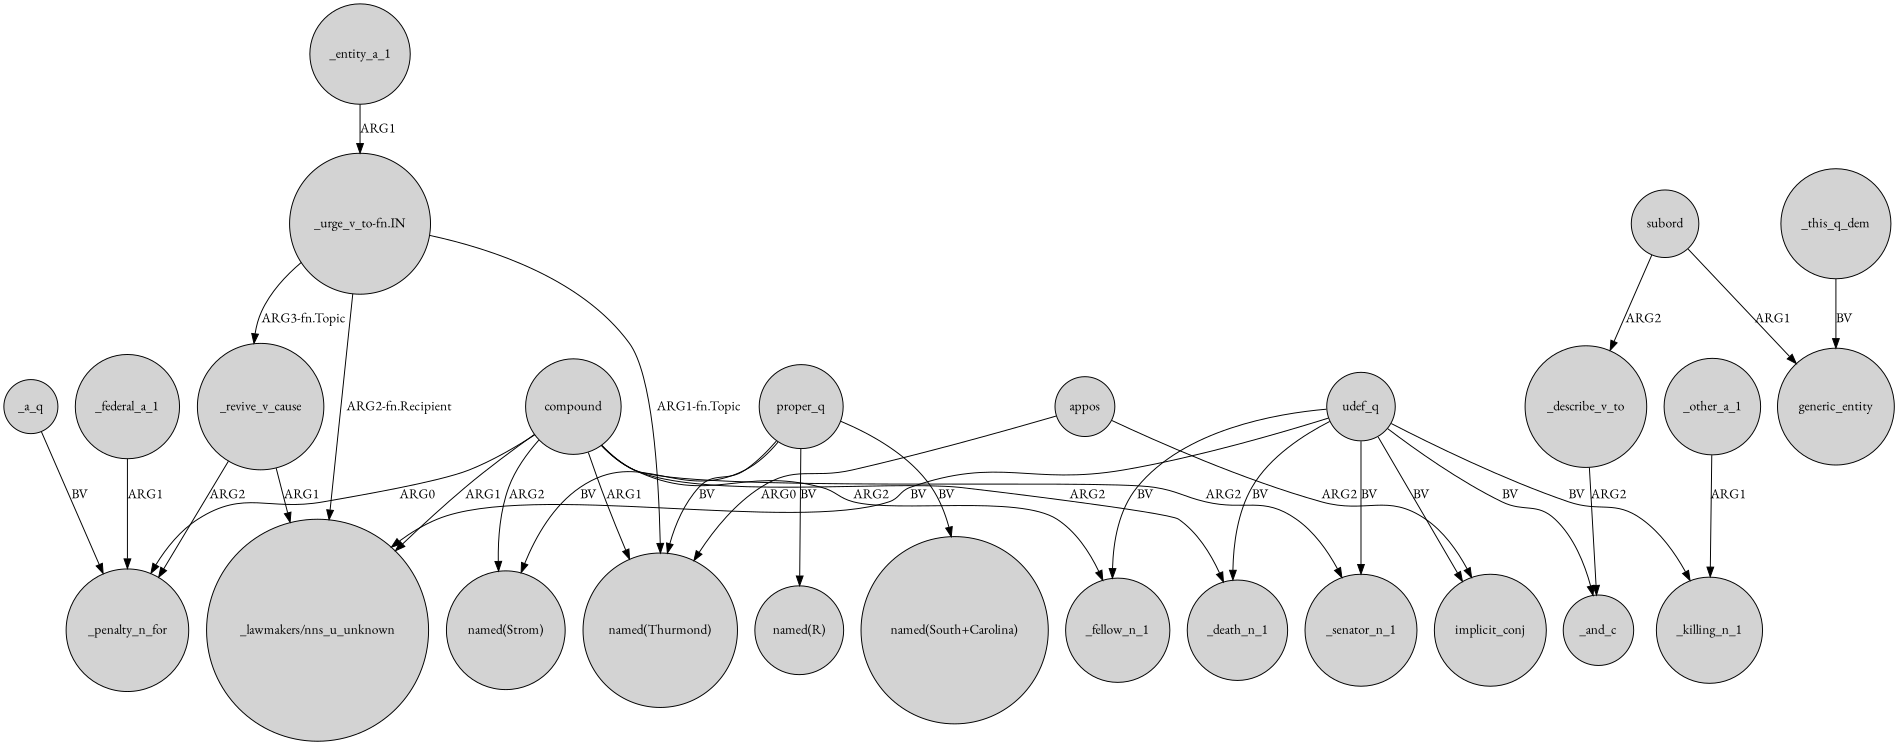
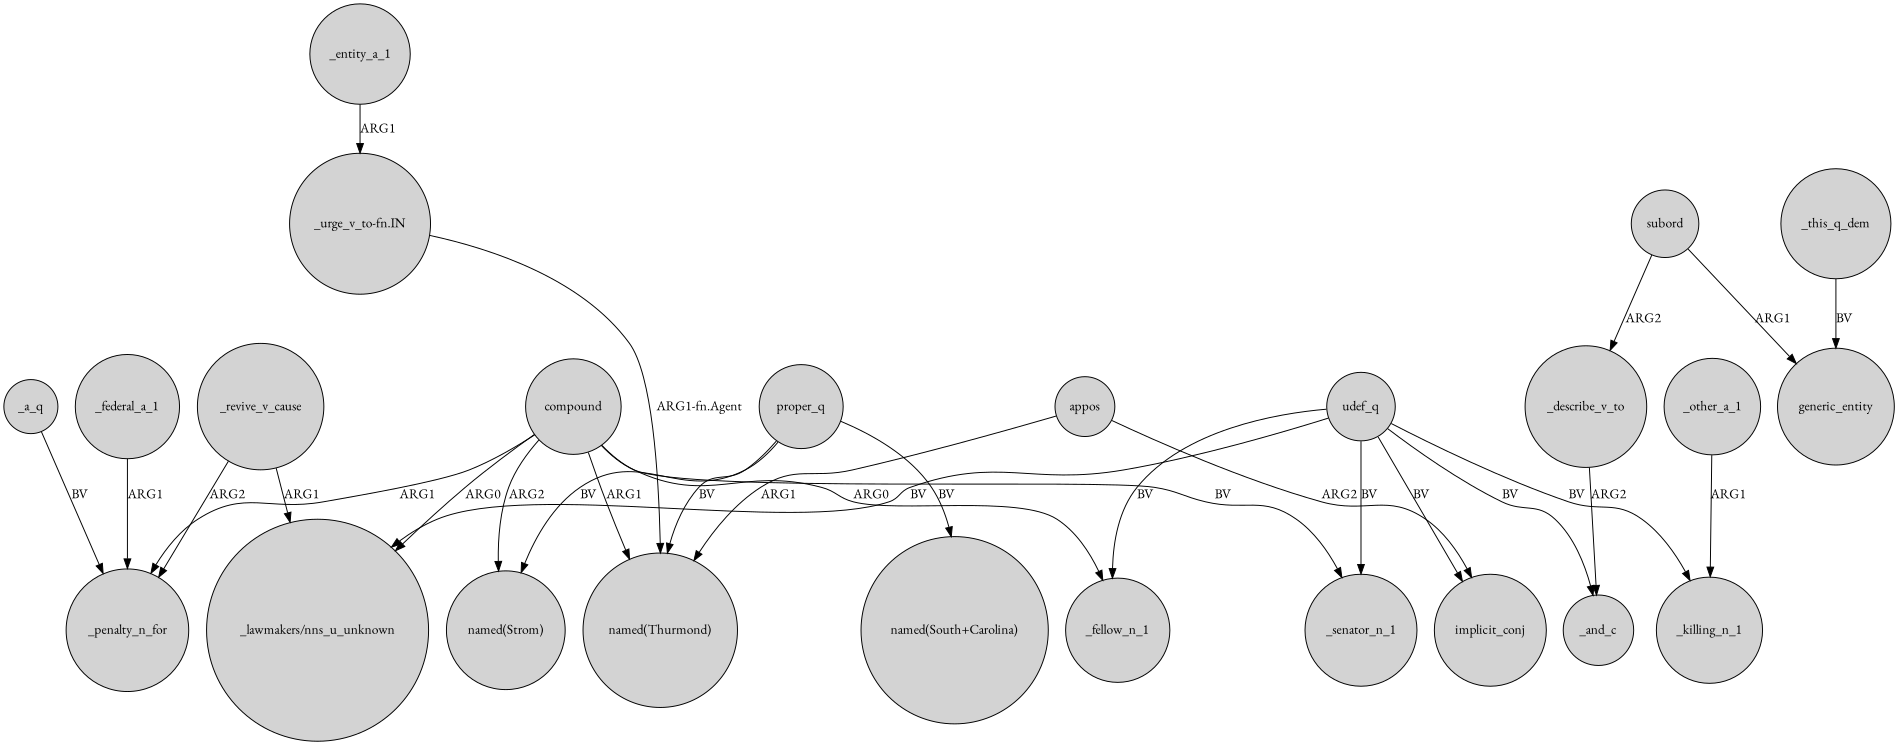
  digraph {
    fontname="EB Garamond"
    node [fontname="EB Garamond" shape=circle style=filled]
    edge [fontname="EB Garamond"]
    _a_q
    _penalty_n_for
    udef_q
    _senator_n_1
    "_lawmakers/nns_u_unknown"
    _fellow_n_1
    implicit_conj
-   _death_n_1
    _killing_n_1
    _and_c
    compound
    "named(Thurmond)"
    "named(Strom)"
    "_urge_v_to-fn.IN"
    _revive_v_cause
    _federal_a_1
    appos
    subord
    _describe_v_to
    generic_entity
    proper_q
-   "named(R)"
    "named(South+Carolina)"
    _this_q_dem
    n25 [label=_entity_a_1]
    _other_a_1
    _a_q -> _penalty_n_for [label=BV]
    udef_q -> _senator_n_1 [label=BV]
    udef_q -> "_lawmakers/nns_u_unknown" [label=BV]
    udef_q -> _fellow_n_1 [label=BV]
    udef_q -> implicit_conj [label=BV]
-   udef_q -> _death_n_1 [label=BV]
    udef_q -> _killing_n_1 [label=BV]
    udef_q -> _and_c [label=BV]
-   compound -> _penalty_n_for [label=ARG0]
-   compound -> _senator_n_1 [label=ARG2]
-   compound -> "_lawmakers/nns_u_unknown" [label=ARG1]
-   compound -> _fellow_n_1 [label=ARG2]
-   compound -> _death_n_1 [label=ARG2]
+   compound -> _penalty_n_for [label=ARG1]
+   compound -> _senator_n_1 [label=BV]
+   compound -> "_lawmakers/nns_u_unknown" [label=ARG0]
+   compound -> _fellow_n_1 [label=ARG0]
    compound -> "named(Thurmond)" [label=ARG1]
    compound -> "named(Strom)" [label=ARG2]
-   "_urge_v_to-fn.IN" -> "_lawmakers/nns_u_unknown" [label="ARG2-fn.Recipient"]
-   "_urge_v_to-fn.IN" -> "named(Thurmond)" [label="ARG1-fn.Topic"]
-   "_urge_v_to-fn.IN" -> _revive_v_cause [label="ARG3-fn.Topic"]
+   "_urge_v_to-fn.IN" -> "named(Thurmond)" [label="ARG1-fn.Agent"]
    _revive_v_cause -> _penalty_n_for [label=ARG2]
    _revive_v_cause -> "_lawmakers/nns_u_unknown" [label=ARG1]
    _federal_a_1 -> _penalty_n_for [label=ARG1]
    appos -> implicit_conj [label=ARG2]
-   appos -> "named(Thurmond)" [label=ARG0]
+   appos -> "named(Thurmond)" [label=ARG1]
    subord -> _describe_v_to [label=ARG2]
    subord -> generic_entity [label=ARG1]
    _describe_v_to -> _and_c [label=ARG2]
    proper_q -> "named(Thurmond)" [label=BV]
    proper_q -> "named(Strom)" [label=BV]
-   proper_q -> "named(R)" [label=BV]
    proper_q -> "named(South+Carolina)" [label=BV]
    _this_q_dem -> generic_entity [label=BV]
    n25 -> "_urge_v_to-fn.IN" [label=ARG1]
    _other_a_1 -> _killing_n_1 [label=ARG1]
  }
